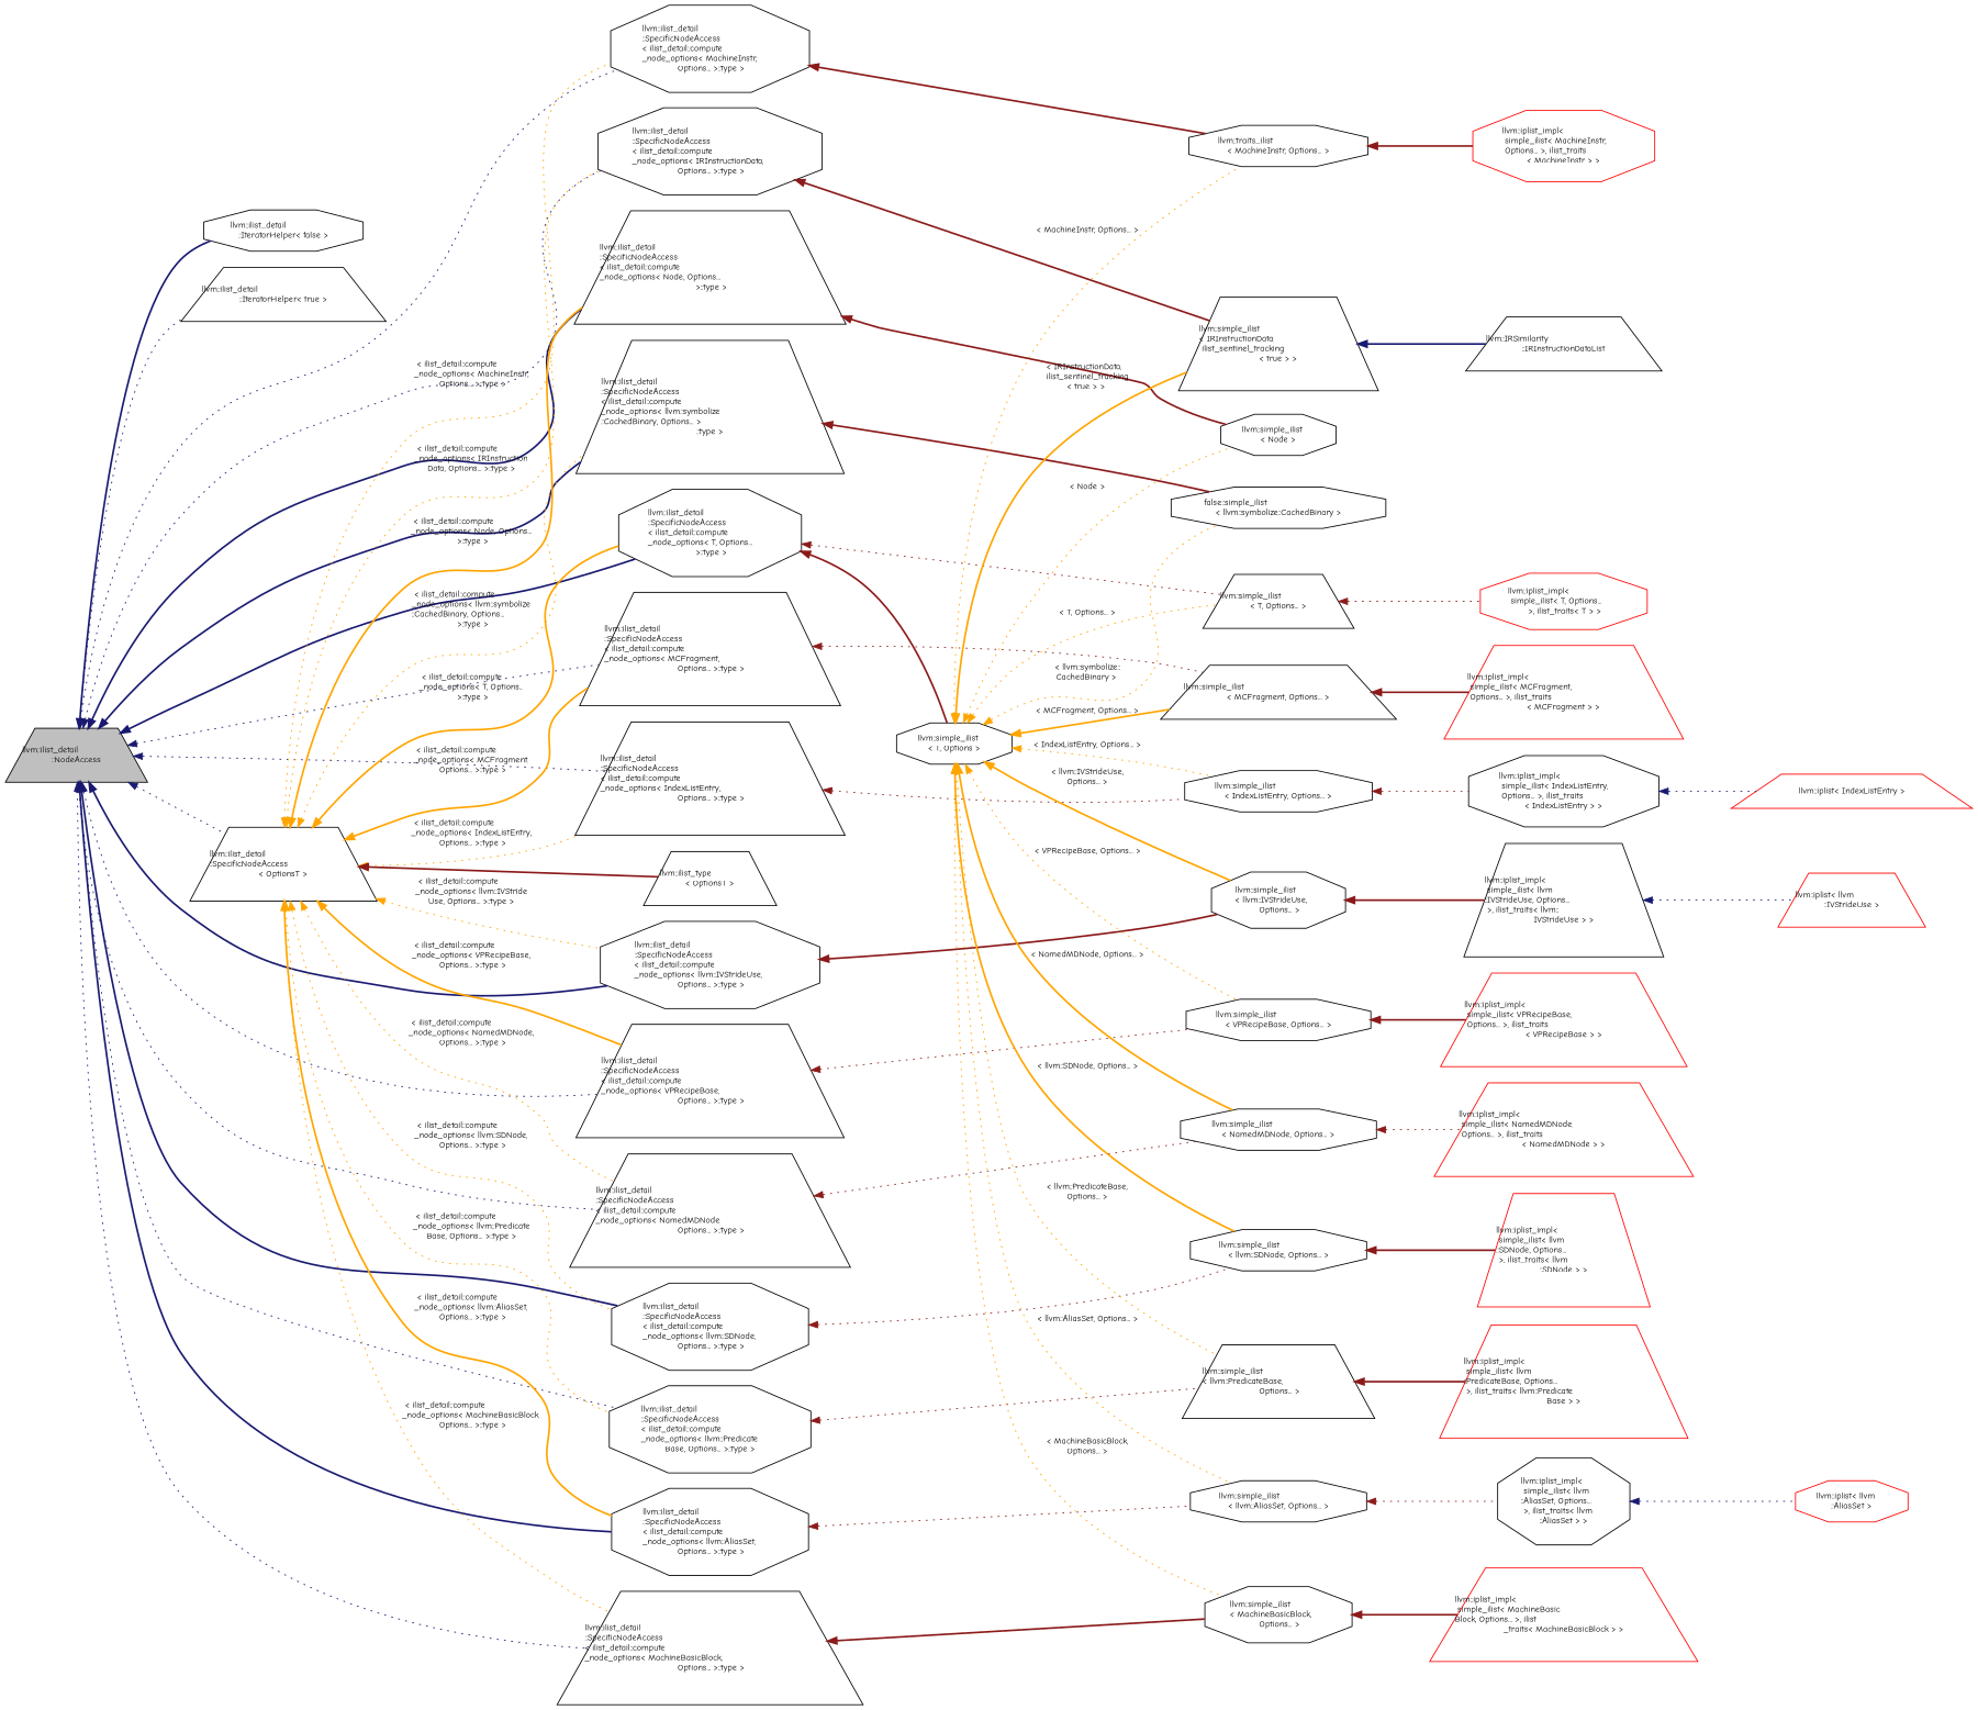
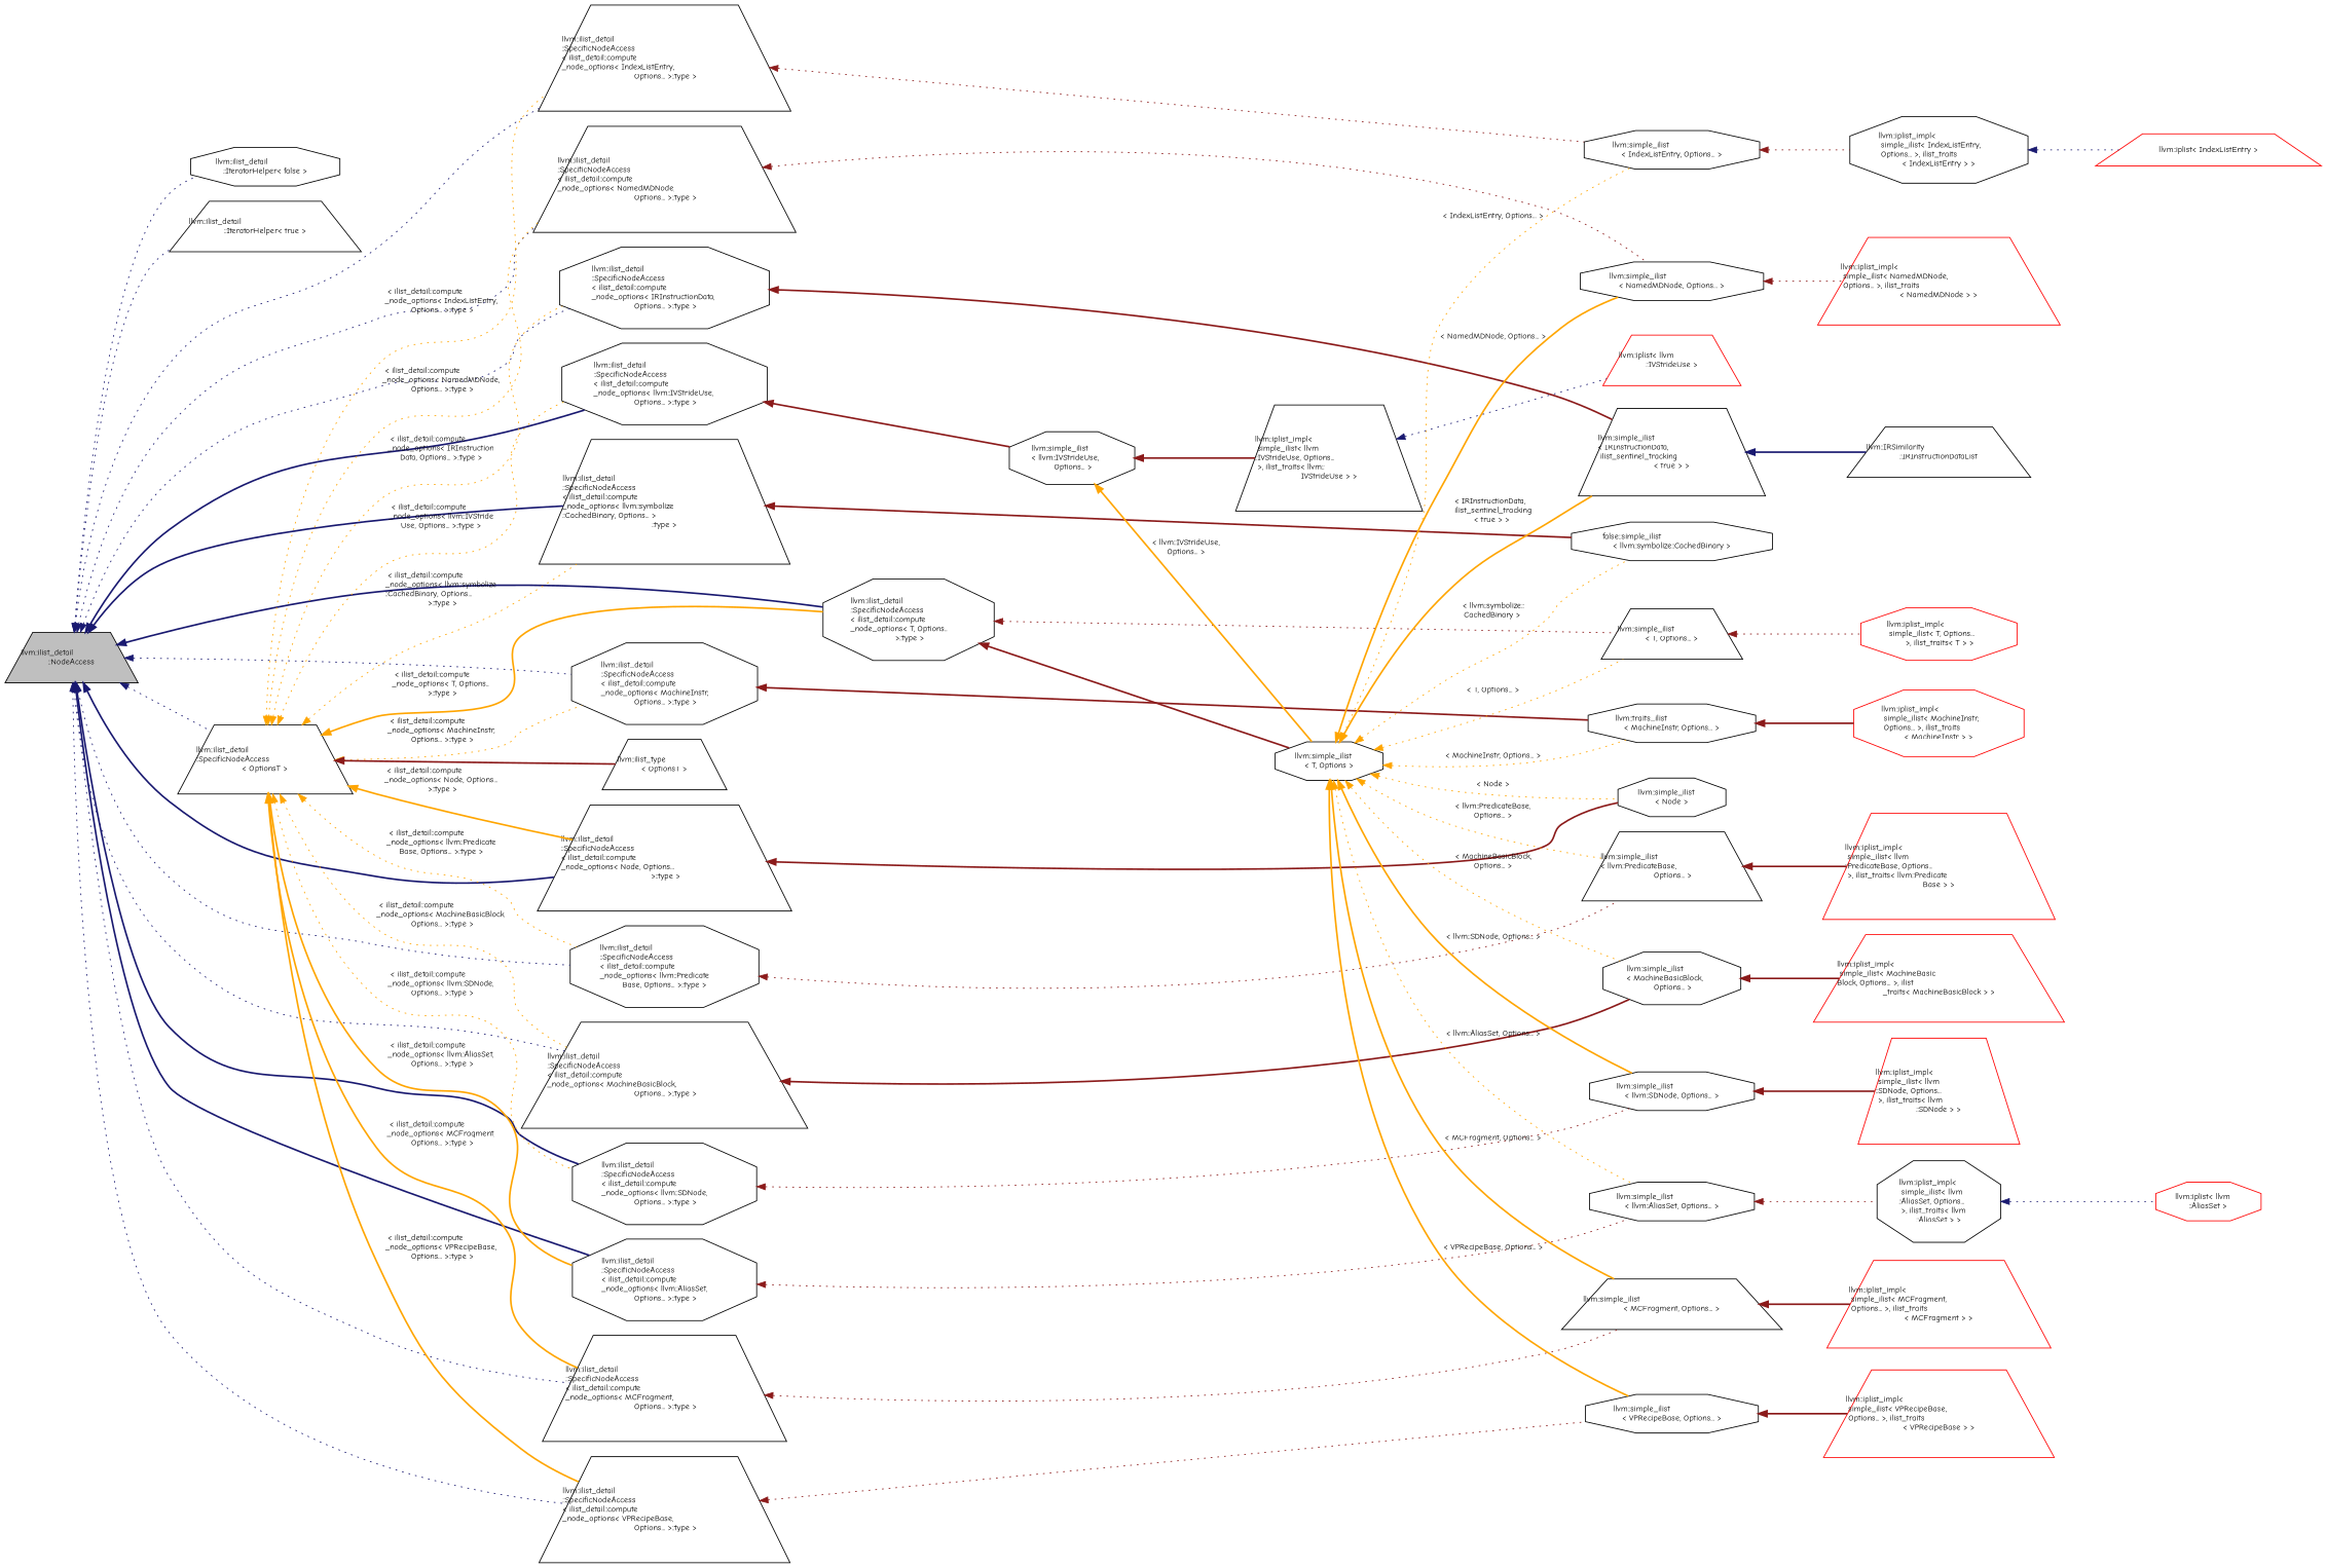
  digraph {
    fontname="Comic Neue"
    rankdir=LR
    node [color=black fontname="Comic Neue" fontsize=10 shape=trapezium]
    edge [color=orange dir=back fontname="Comic Neue" fontsize=10 labelfontname=Helvetica labelfontsize=10 style=dotted]
    n1 [fillcolor=grey75 fontcolor=black height=0.2 label="llvm::ilist_detail\l::NodeAccess" style=filled width=0.4]
    n2 [height=0.2 label="llvm::ilist_detail\l::IteratorHelper\< false \>" shape=octagon width=0.4]
    n3 [height=0.2 label="llvm::ilist_detail\l::IteratorHelper\< true \>" width=0.4]
    n4 [height=0.2 label="llvm::ilist_detail\l::SpecificNodeAccess\l\< OptionsT \>" width=0.4]
    n5 [height=0.2 label="llvm::ilist_detail\l::SpecificNodeAccess\l\< ilist_detail::compute\l_node_options\< T, Options...\l \>::type \>" shape=octagon width=0.4]
    n6 [height=0.2 label="llvm::ilist_detail\l::SpecificNodeAccess\l\< ilist_detail::compute\l_node_options\< MachineBasicBlock,\l Options... \>::type \>" width=0.4]
    n7 [height=0.2 label="llvm::ilist_detail\l::SpecificNodeAccess\l\< ilist_detail::compute\l_node_options\< IndexListEntry,\l Options... \>::type \>" width=0.4]
    n8 [height=0.2 label="llvm::ilist_detail\l::SpecificNodeAccess\l\< ilist_detail::compute\l_node_options\< NamedMDNode,\l Options... \>::type \>" width=0.4]
    n9 [height=0.2 label="llvm::ilist_detail\l::SpecificNodeAccess\l\< ilist_detail::compute\l_node_options\< IRInstructionData,\l Options... \>::type \>" shape=octagon width=0.4]
    n10 [height=0.2 label="llvm::ilist_detail\l::SpecificNodeAccess\l\< ilist_detail::compute\l_node_options\< MachineInstr,\l Options... \>::type \>" shape=octagon width=0.4]
    n11 [height=0.2 label="llvm::ilist_detail\l::SpecificNodeAccess\l\< ilist_detail::compute\l_node_options\< Node, Options...\l \>::type \>" width=0.4]
    n12 [height=0.2 label="llvm::ilist_detail\l::SpecificNodeAccess\l\< ilist_detail::compute\l_node_options\< llvm::IVStrideUse,\l Options... \>::type \>" shape=octagon width=0.4]
    n13 [height=0.2 label="llvm::ilist_detail\l::SpecificNodeAccess\l\< ilist_detail::compute\l_node_options\< llvm::SDNode,\l Options... \>::type \>" shape=octagon width=0.4]
    n14 [height=0.2 label="llvm::ilist_detail\l::SpecificNodeAccess\l\< ilist_detail::compute\l_node_options\< llvm::AliasSet,\l Options... \>::type \>" shape=octagon width=0.4]
    n15 [height=0.2 label="llvm::ilist_detail\l::SpecificNodeAccess\l\< ilist_detail::compute\l_node_options\< MCFragment,\l Options... \>::type \>" width=0.4]
    n16 [height=0.2 label="llvm::ilist_detail\l::SpecificNodeAccess\l\< ilist_detail::compute\l_node_options\< VPRecipeBase,\l Options... \>::type \>" width=0.4]
    n17 [height=0.2 label="llvm::ilist_detail\l::SpecificNodeAccess\l\< ilist_detail::compute\l_node_options\< llvm::Predicate\lBase, Options... \>::type \>" shape=octagon width=0.4]
    n18 [height=0.2 label="llvm::ilist_detail\l::SpecificNodeAccess\l\< ilist_detail::compute\l_node_options\< llvm::symbolize\l::CachedBinary, Options... \>\l::type \>" width=0.4]
    n19 [height=0.2 label="llvm::ilist_type\l\< OptionsT \>" width=0.4]
    n20 [height=0.2 label="llvm::simple_ilist\l\< T, Options \>" shape=octagon width=0.4]
    n21 [height=0.2 label="llvm::simple_ilist\l\< T, Options... \>" width=0.4]
    n22 [height=0.2 label="llvm::simple_ilist\l\< MachineBasicBlock,\l Options... \>" shape=octagon width=0.4]
    n23 [height=0.2 label="llvm::simple_ilist\l\< IndexListEntry, Options... \>" shape=octagon width=0.4]
    n24 [height=0.2 label="llvm::simple_ilist\l\< NamedMDNode, Options... \>" shape=octagon width=0.4]
    n25 [height=0.2 label="llvm::simple_ilist\l\< IRInstructionData,\l ilist_sentinel_tracking\l\< true \> \>" width=0.4]
    n26 [height=0.2 label="llvm::traits_ilist\l\< MachineInstr, Options... \>" shape=octagon width=0.4]
    n27 [height=0.2 label="llvm::simple_ilist\l\< Node \>" shape=octagon width=0.4]
    n28 [height=0.2 label="llvm::simple_ilist\l\< llvm::IVStrideUse,\l Options... \>" shape=octagon width=0.4]
    n29 [height=0.2 label="llvm::simple_ilist\l\< llvm::SDNode, Options... \>" shape=octagon width=0.4]
    n30 [height=0.2 label="llvm::simple_ilist\l\< llvm::AliasSet, Options... \>" shape=octagon width=0.4]
    n31 [height=0.2 label="llvm::simple_ilist\l\< MCFragment, Options... \>" width=0.4]
    n32 [height=0.2 label="llvm::simple_ilist\l\< VPRecipeBase, Options... \>" shape=octagon width=0.4]
    n33 [height=0.2 label="llvm::simple_ilist\l\< llvm::PredicateBase,\l Options... \>" width=0.4]
    n34 [height=0.2 label="false::simple_ilist\l\< llvm::symbolize::CachedBinary \>" shape=octagon width=0.4]
    n35 [color=red height=0.2 label="llvm::iplist_impl\<\l simple_ilist\< T, Options...\l \>, ilist_traits\< T \> \>" shape=octagon width=0.4]
    n36 [color=red height=0.2 label="llvm::iplist_impl\<\l simple_ilist\< MCFragment,\l Options... \>, ilist_traits\l\< MCFragment \> \>" width=0.4]
    n37 [height=0.2 label="llvm::iplist_impl\<\l simple_ilist\< IndexListEntry,\l Options... \>, ilist_traits\l\< IndexListEntry \> \>" shape=octagon width=0.4]
    n38 [color=red height=0.2 label="llvm::iplist_impl\<\l simple_ilist\< llvm\l::PredicateBase, Options...\l \>, ilist_traits\< llvm::Predicate\lBase \> \>" width=0.4]
    n39 [height=0.2 label="llvm::IRSimilarity\l::IRInstructionDataList" width=0.4]
    n40 [color=red height=0.2 label="llvm::iplist_impl\<\l simple_ilist\< NamedMDNode,\l Options... \>, ilist_traits\l\< NamedMDNode \> \>" width=0.4]
    n41 [height=0.2 label="llvm::iplist_impl\<\l simple_ilist\< llvm\l::IVStrideUse, Options...\l \>, ilist_traits\< llvm::\lIVStrideUse \> \>" width=0.4]
    n42 [color=red height=0.2 label="llvm::iplist_impl\<\l simple_ilist\< VPRecipeBase,\l Options... \>, ilist_traits\l\< VPRecipeBase \> \>" width=0.4]
    n43 [color=red height=0.2 label="llvm::iplist_impl\<\l simple_ilist\< MachineBasic\lBlock, Options... \>, ilist\l_traits\< MachineBasicBlock \> \>" width=0.4]
    n44 [color=red height=0.2 label="llvm::iplist_impl\<\l simple_ilist\< llvm\l::SDNode, Options...\l \>, ilist_traits\< llvm\l::SDNode \> \>" width=0.4]
    n45 [height=0.2 label="llvm::iplist_impl\<\l simple_ilist\< llvm\l::AliasSet, Options...\l \>, ilist_traits\< llvm\l::AliasSet \> \>" shape=octagon width=0.4]
    n46 [color=red height=0.2 label="llvm::iplist_impl\<\l simple_ilist\< MachineInstr,\l Options... \>, ilist_traits\l\< MachineInstr \> \>" shape=octagon width=0.4]
    n47 [color=red height=0.2 label="llvm::iplist\< IndexListEntry \>" width=0.4]
    n48 [color=red height=0.2 label="llvm::iplist\< llvm\l::IVStrideUse \>" width=0.4]
    n49 [color=red height=0.2 label="llvm::iplist\< llvm\l::AliasSet \>" shape=octagon width=0.4]
-   n1 -> n2 [color=midnightblue style=bold]
+   n1 -> n2 [color=midnightblue]
    n1 -> n3 [color=midnightblue]
    n1 -> n4 [color=midnightblue]
    n1 -> n5 [color=midnightblue style=bold]
    n1 -> n6 [color=midnightblue]
    n1 -> n7 [color=midnightblue]
    n1 -> n8 [color=midnightblue]
    n1 -> n9 [color=midnightblue]
    n1 -> n10 [color=midnightblue]
    n1 -> n11 [color=midnightblue style=bold]
    n1 -> n12 [color=midnightblue style=bold]
    n1 -> n13 [color=midnightblue style=bold]
    n1 -> n14 [color=midnightblue style=bold]
    n1 -> n15 [color=midnightblue]
    n1 -> n16 [color=midnightblue]
    n1 -> n17 [color=midnightblue]
    n1 -> n18 [color=midnightblue style=bold]
    n4 -> n5 [label=" \< ilist_detail::compute\l_node_options\< T, Options...\l \>::type \>" style=bold]
    n4 -> n6 [label=" \< ilist_detail::compute\l_node_options\< MachineBasicBlock,\l Options... \>::type \>"]
    n4 -> n7 [label=" \< ilist_detail::compute\l_node_options\< IndexListEntry,\l Options... \>::type \>"]
    n4 -> n8 [label=" \< ilist_detail::compute\l_node_options\< NamedMDNode,\l Options... \>::type \>"]
    n4 -> n9 [label=" \< ilist_detail::compute\l_node_options\< IRInstruction\lData, Options... \>::type \>"]
    n4 -> n10 [label=" \< ilist_detail::compute\l_node_options\< MachineInstr,\l Options... \>::type \>"]
    n4 -> n11 [label=" \< ilist_detail::compute\l_node_options\< Node, Options...\l \>::type \>" style=bold]
    n4 -> n12 [label=" \< ilist_detail::compute\l_node_options\< llvm::IVStride\lUse, Options... \>::type \>"]
    n4 -> n13 [label=" \< ilist_detail::compute\l_node_options\< llvm::SDNode,\l Options... \>::type \>"]
    n4 -> n14 [label=" \< ilist_detail::compute\l_node_options\< llvm::AliasSet,\l Options... \>::type \>" style=bold]
    n4 -> n15 [label=" \< ilist_detail::compute\l_node_options\< MCFragment,\l Options... \>::type \>" style=bold]
    n4 -> n16 [label=" \< ilist_detail::compute\l_node_options\< VPRecipeBase,\l Options... \>::type \>" style=bold]
    n4 -> n17 [label=" \< ilist_detail::compute\l_node_options\< llvm::Predicate\lBase, Options... \>::type \>"]
    n4 -> n18 [label=" \< ilist_detail::compute\l_node_options\< llvm::symbolize\l::CachedBinary, Options...\l \>::type \>"]
    n4 -> n19 [color=firebrick4 style=bold]
    n5 -> n20 [color=firebrick4 style=bold]
    n5 -> n21 [color=firebrick4]
    n6 -> n22 [color=firebrick4 style=bold]
    n7 -> n23 [color=firebrick4]
    n8 -> n24 [color=firebrick4]
    n9 -> n25 [color=firebrick4 style=bold]
    n10 -> n26 [color=firebrick4 style=bold]
    n11 -> n27 [color=firebrick4 style=bold]
    n12 -> n28 [color=firebrick4 style=bold]
    n13 -> n29 [color=firebrick4]
    n14 -> n30 [color=firebrick4]
    n15 -> n31 [color=firebrick4]
    n16 -> n32 [color=firebrick4]
    n17 -> n33 [color=firebrick4]
    n18 -> n34 [color=firebrick4 style=bold]
    n20 -> n21 [label=" \< T, Options... \>"]
    n20 -> n22 [label=" \< MachineBasicBlock,\l Options... \>"]
    n20 -> n23 [label=" \< IndexListEntry, Options... \>"]
    n20 -> n24 [label=" \< NamedMDNode, Options... \>" style=bold]
    n20 -> n25 [label=" \< IRInstructionData,\l ilist_sentinel_tracking\l\< true \> \>" style=bold]
    n20 -> n26 [label=" \< MachineInstr, Options... \>"]
    n20 -> n27 [label=" \< Node \>"]
-   n20 -> n28 [label=" \< llvm::IVStrideUse,\l Options... \>" style=bold]
+   n28 -> n20 [label=" \< llvm::IVStrideUse,\l Options... \>" style=bold]
    n20 -> n29 [label=" \< llvm::SDNode, Options... \>" style=bold]
    n20 -> n30 [label=" \< llvm::AliasSet, Options... \>"]
    n20 -> n31 [label=" \< MCFragment, Options... \>" style=bold]
-   n20 -> n32 [label=" \< VPRecipeBase, Options... \>"]
+   n20 -> n32 [label=" \< VPRecipeBase, Options... \>" style=bold]
    n20 -> n33 [label=" \< llvm::PredicateBase,\l Options... \>"]
    n20 -> n34 [label=" \< llvm::symbolize::\lCachedBinary \>"]
    n21 -> n35 [color=firebrick4]
    n22 -> n43 [color=firebrick4 style=bold]
    n23 -> n37 [color=firebrick4]
    n24 -> n40 [color=firebrick4]
    n25 -> n39 [color=midnightblue style=bold]
    n26 -> n46 [color=firebrick4 style=bold]
    n28 -> n41 [color=firebrick4 style=bold]
    n29 -> n44 [color=firebrick4 style=bold]
    n30 -> n45 [color=firebrick4]
    n31 -> n36 [color=firebrick4 style=bold]
    n32 -> n42 [color=firebrick4 style=bold]
    n33 -> n38 [color=firebrick4 style=bold]
    n37 -> n47 [color=midnightblue]
    n41 -> n48 [color=midnightblue]
    n45 -> n49 [color=midnightblue]
  }
